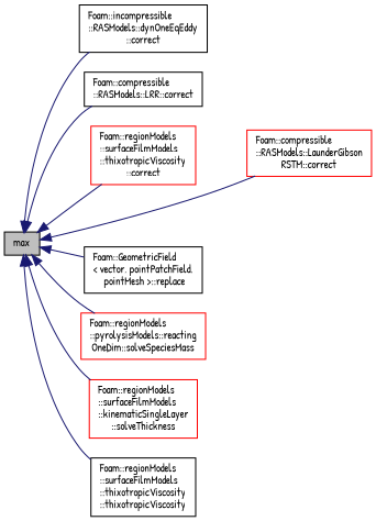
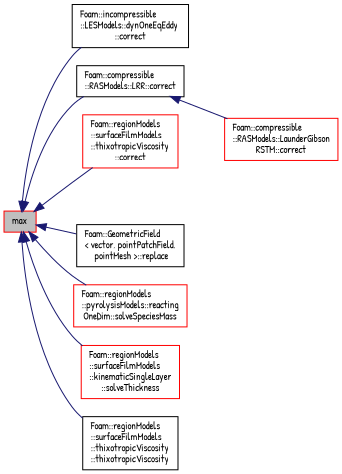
  digraph {
    fontname="Patrick Hand"
    rankdir=LR
    node [color=black fontname="Patrick Hand" fontsize=10 shape=record]
    edge [color=midnightblue dir=back fontname="Patrick Hand" fontsize=10 labelfontname=FreeSans labelfontsize=10 style=solid]
-   n1 [fillcolor=grey75 fontcolor=black height=0.2 label=max style=filled width=0.4]
-   n2 [height=0.2 label="Foam::incompressible\l::RASModels::dynOneEqEddy\l::correct" width=0.4]
+   n1 [color=red fillcolor=grey75 fontcolor=black height=0.2 label=max style=filled width=0.4]
+   n2 [height=0.2 label="Foam::incompressible\l::LESModels::dynOneEqEddy\l::correct" width=0.4]
    n3 [height=0.2 label="Foam::compressible\l::RASModels::LRR::correct" width=0.4]
    n4 [color=red height=0.2 label="Foam::regionModels\l::surfaceFilmModels\l::thixotropicViscosity\l::correct" width=0.4]
    n5 [color=red height=0.2 label="Foam::compressible\l::RASModels::LaunderGibson\lRSTM::correct" width=0.4]
    n6 [height=0.2 label="Foam::GeometricField\l\< vector, pointPatchField,\l pointMesh \>::replace" width=0.4]
    n7 [color=red height=0.2 label="Foam::regionModels\l::pyrolysisModels::reacting\lOneDim::solveSpeciesMass" width=0.4]
    n8 [color=red height=0.2 label="Foam::regionModels\l::surfaceFilmModels\l::kinematicSingleLayer\l::solveThickness" width=0.4]
    n9 [height=0.2 label="Foam::regionModels\l::surfaceFilmModels\l::thixotropicViscosity\l::thixotropicViscosity" width=0.4]
    n1 -> n2
    n1 -> n3
    n1 -> n4
-   n1 -> n5
+   n3 -> n5
    n1 -> n6
    n1 -> n7
    n1 -> n8
    n1 -> n9
  }
